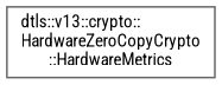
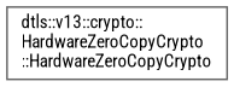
  digraph {
    rankdir=LR
    fontname="Roboto Condensed"
-   n1 [color=grey40 fillcolor=white fontname="Roboto Condensed" fontsize=10 height=0.2 label="dtls::v13::crypto::\lHardwareZeroCopyCrypto\l::HardwareMetrics" shape=box style=filled width=0.4]
+   n1 [color=grey40 fillcolor=white fontname="Roboto Condensed" fontsize=10 height=0.2 label="dtls::v13::crypto::\lHardwareZeroCopyCrypto\l::HardwareZeroCopyCrypto" shape=box style=filled width=0.4]
  }
